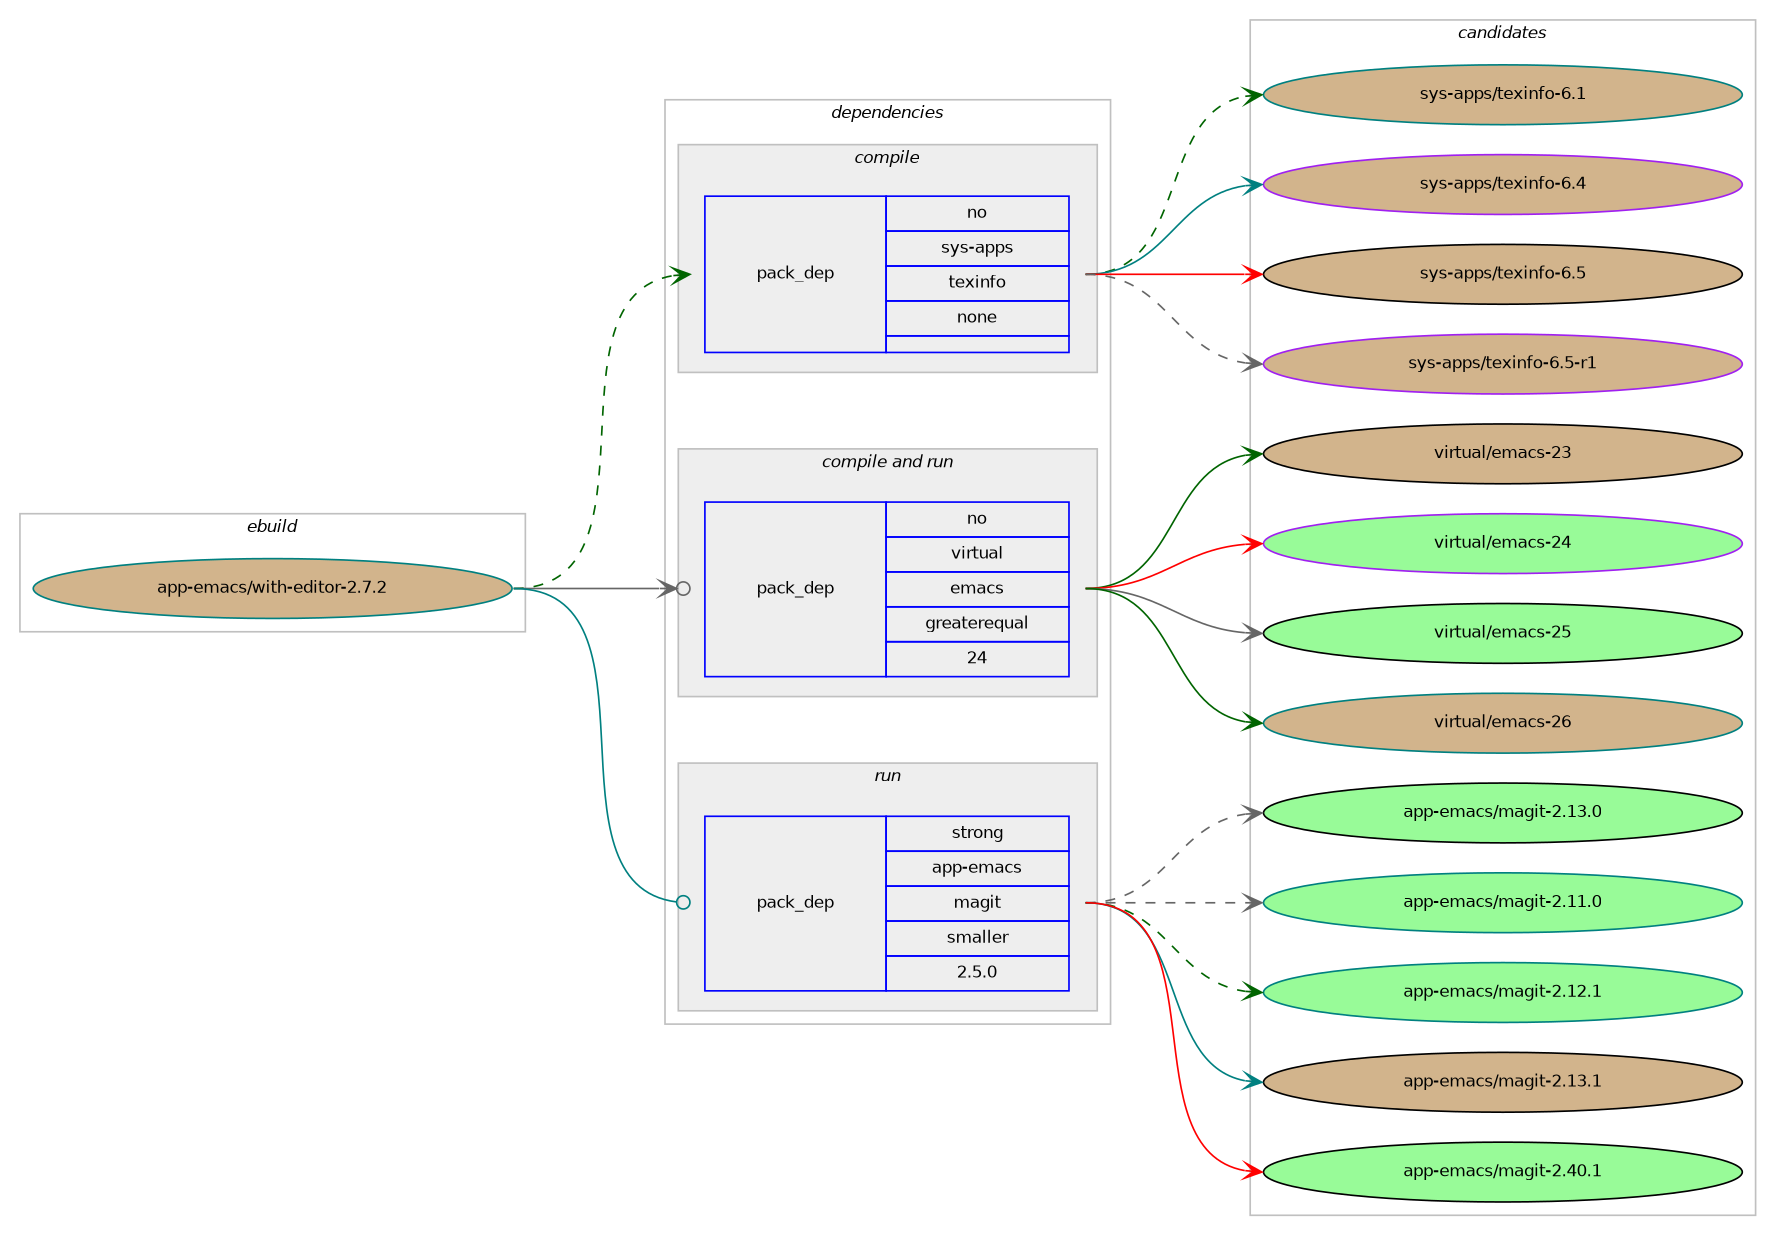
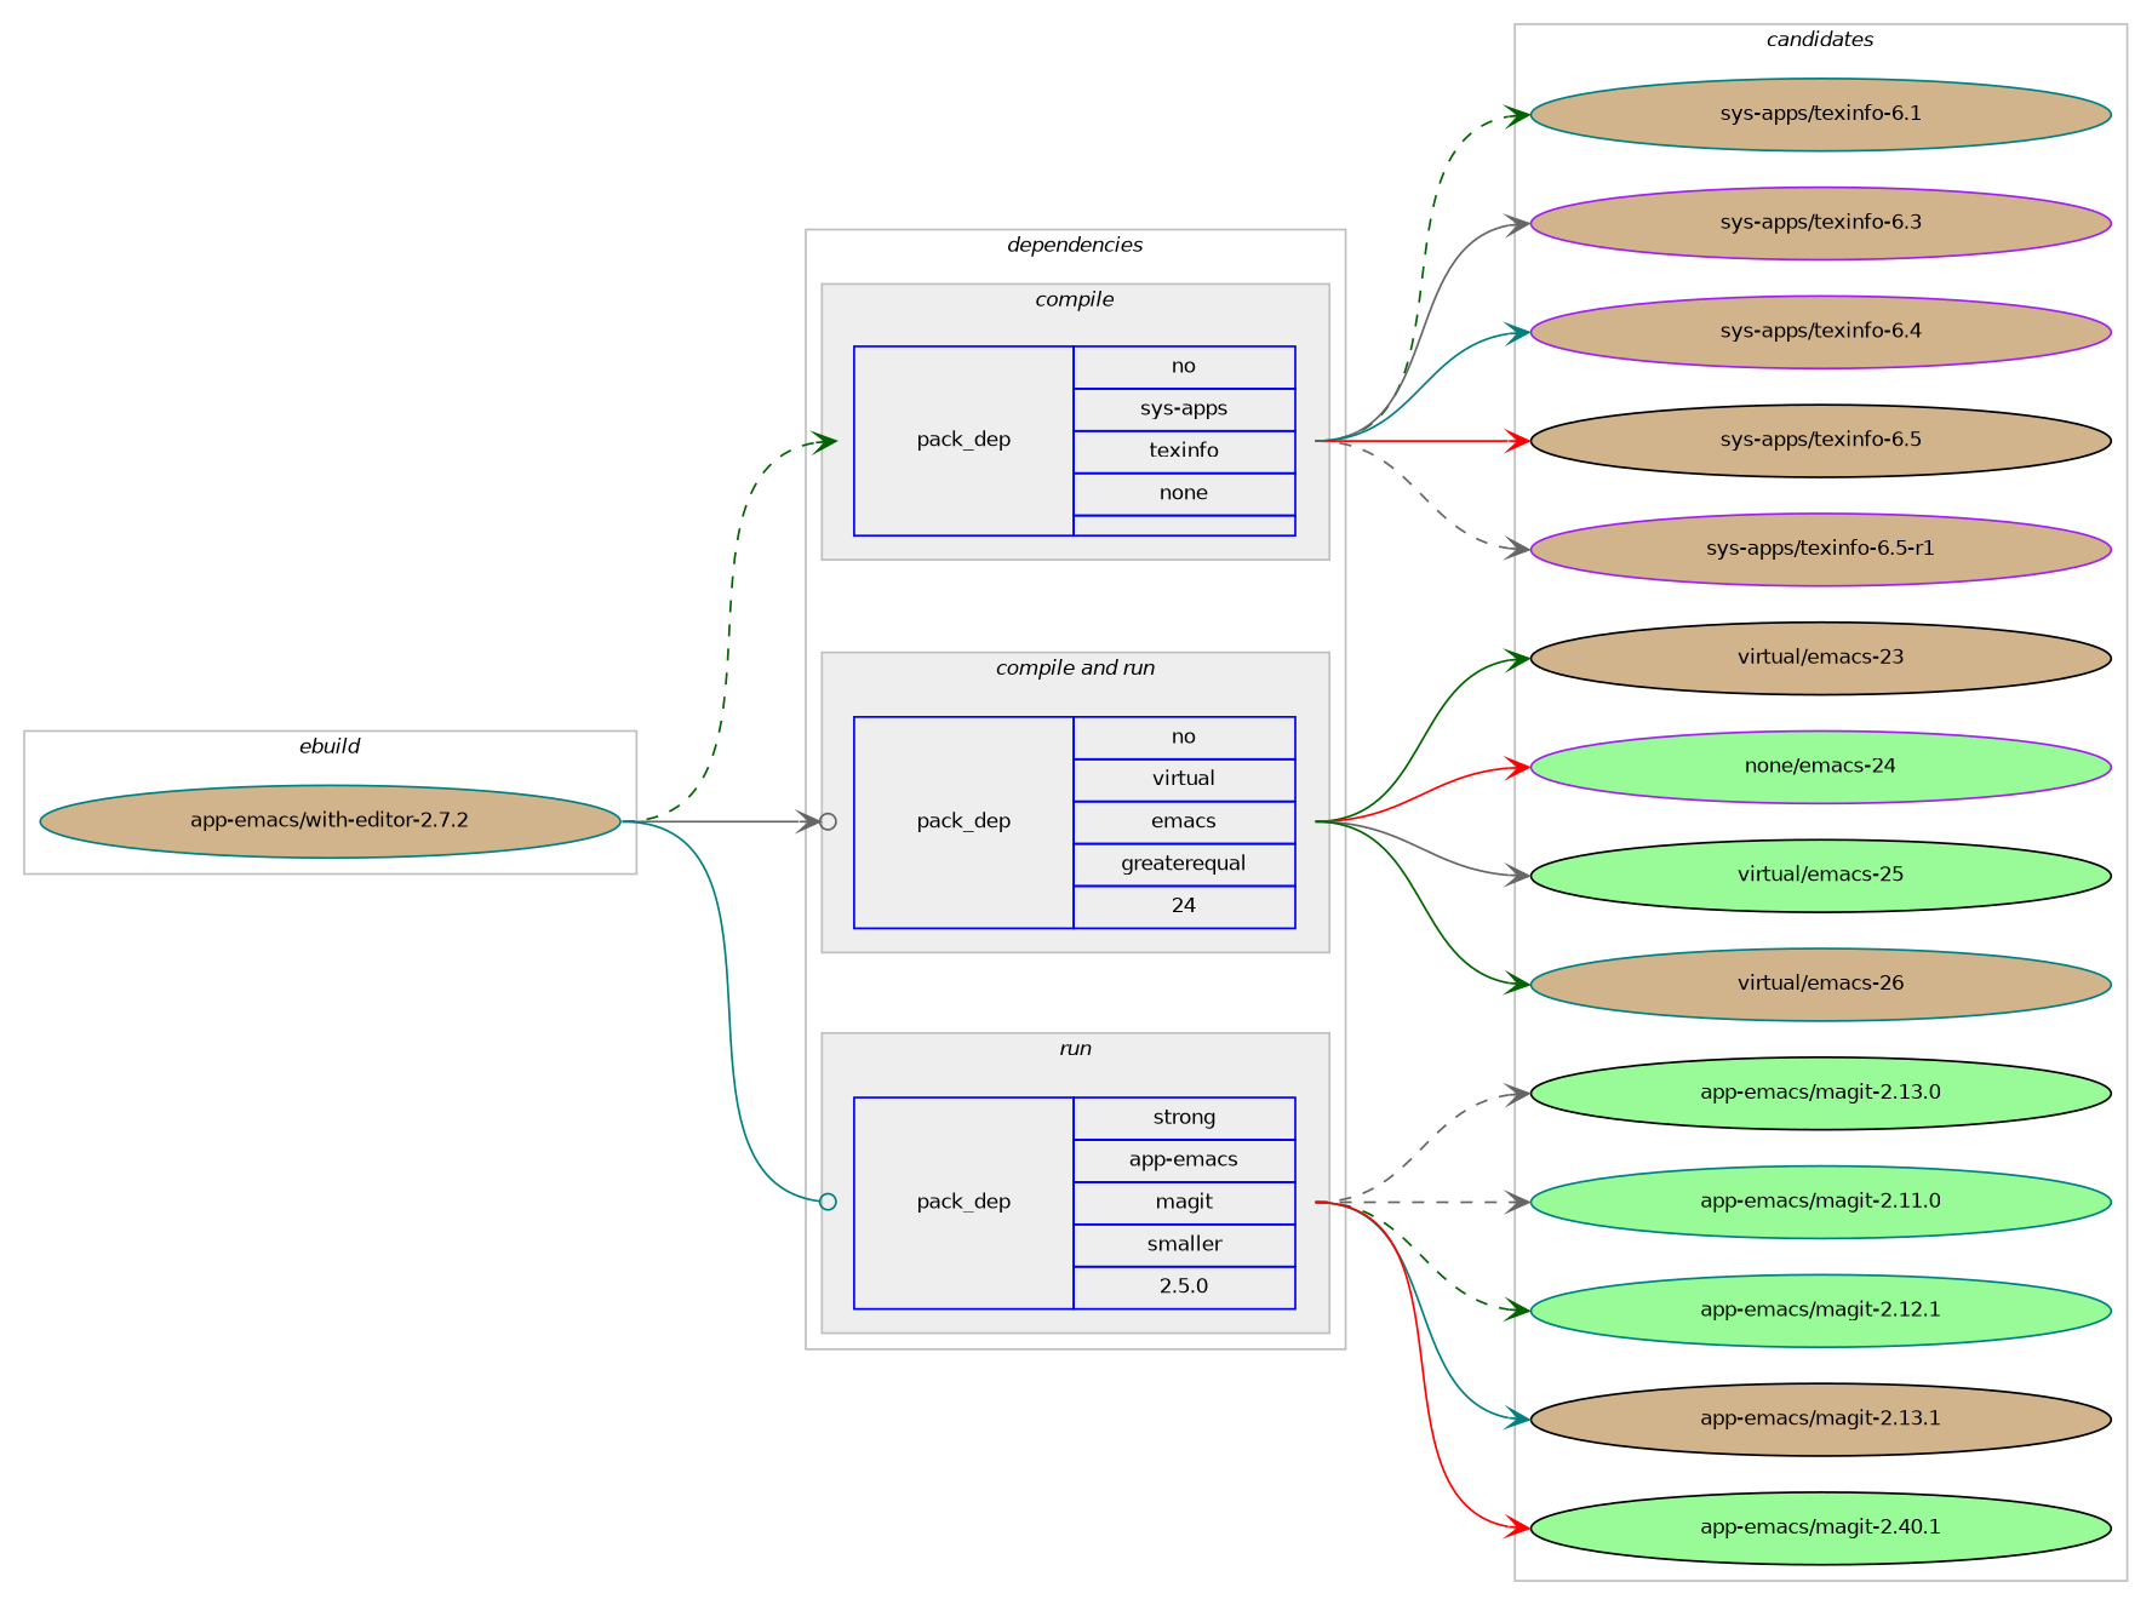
  digraph {
    compound=true
    concentrate=true
    fontname=Helvetica
    fontsize=10
    newrank=true
    rankdir=LR
    ranksep=1.5
    node [color=black fillcolor=tan fontname=Helvetica fontsize=10 style=filled]
    edge [arrowhead=vee color=gray40 headport=w style=solid tailport=e weight=100]
    n1 [color=teal label="app-emacs/with-editor-2.7.2" width=4]
    n2 [color=blue label=<<TABLE BORDER="0" CELLBORDER="1" CELLSPACING="0" CELLPADDING="4" WIDTH="220"><TR><TD ROWSPAN="6" CELLPADDING="30">pack_dep</TD></TR><TR><TD WIDTH="110">no</TD></TR><TR><TD>sys-apps</TD></TR><TR><TD>texinfo</TD></TR><TR><TD>none</TD></TR><TR><TD></TD></TR></TABLE>> shape=none fillcolor="" style=""]
    n3 [color=blue label=<<TABLE BORDER="0" CELLBORDER="1" CELLSPACING="0" CELLPADDING="4" WIDTH="220"><TR><TD ROWSPAN="6" CELLPADDING="30">pack_dep</TD></TR><TR><TD WIDTH="110">no</TD></TR><TR><TD>virtual</TD></TR><TR><TD>emacs</TD></TR><TR><TD>greaterequal</TD></TR><TR><TD>24</TD></TR></TABLE>> shape=none fillcolor="" style=""]
    n4 [color=blue label=<<TABLE BORDER="0" CELLBORDER="1" CELLSPACING="0" CELLPADDING="4" WIDTH="220"><TR><TD ROWSPAN="6" CELLPADDING="30">pack_dep</TD></TR><TR><TD WIDTH="110">strong</TD></TR><TR><TD>app-emacs</TD></TR><TR><TD>magit</TD></TR><TR><TD>smaller</TD></TR><TR><TD>2.5.0</TD></TR></TABLE>> shape=none fillcolor="" style=""]
    n5 [color=teal label="sys-apps/texinfo-6.1" width=4]
+   n6 [color=purple label="sys-apps/texinfo-6.3" width=4]
    n7 [color=purple label="sys-apps/texinfo-6.4" width=4]
    n8 [label="sys-apps/texinfo-6.5" width=4]
    n9 [color=purple label="sys-apps/texinfo-6.5-r1" width=4]
    n10 [label="virtual/emacs-23" width=4]
-   n11 [color=purple fillcolor=palegreen label="virtual/emacs-24" width=4]
+   n11 [color=purple fillcolor=palegreen label="none/emacs-24" width=4]
    n12 [fillcolor=palegreen label="virtual/emacs-25" width=4]
    n13 [color=teal label="virtual/emacs-26" width=4]
    n14 [fillcolor=palegreen label="app-emacs/magit-2.13.0" width=4]
    n15 [color=teal fillcolor=palegreen label="app-emacs/magit-2.11.0" width=4]
    n16 [color=teal fillcolor=palegreen label="app-emacs/magit-2.12.1" width=4]
    n17 [label="app-emacs/magit-2.13.1" width=4]
    n18 [fillcolor=palegreen label="app-emacs/magit-2.40.1" width=4]
    subgraph cluster_1 {
      color=gray
      label=<<i>ebuild</i>>
      rank=same
      n1
    }
    subgraph cluster_2 {
      color=gray
      label=<<i>dependencies</i>>
      subgraph cluster_3 {
        color=gray
        fillcolor="#eeeeee"
        label=<<i>compile</i>>
        style=filled
        subgraph sub_4 {
          color=gray
          fillcolor="#eeeeee"
          label=<<i>compile</i>>
          style=filled
          n2
        }
      }
      subgraph cluster_5 {
        color=gray
        fillcolor="#eeeeee"
        label=<<i>compile and run</i>>
        style=filled
        subgraph sub_6 {
          color=gray
          fillcolor="#eeeeee"
          label=<<i>compile and run</i>>
          style=filled
          n3
        }
      }
      subgraph cluster_7 {
        color=gray
        fillcolor="#eeeeee"
        label=<<i>run</i>>
        style=filled
        subgraph sub_8 {
          color=gray
          fillcolor="#eeeeee"
          label=<<i>run</i>>
          style=filled
          n4
        }
      }
    }
    subgraph cluster_9 {
      color=gray
      label=<<i>candidates</i>>
      rank=same
      subgraph sub_10 {
        color=black
        label=<<i>candidates</i>>
        nodesep=1
        rank=same
        n5
+       n6
        n7
        n8
        n9
      }
      subgraph sub_11 {
        color=black
        label=<<i>candidates</i>>
        nodesep=1
        rank=same
        n10
        n11
        n12
        n13
      }
      subgraph sub_12 {
        color=black
        label=<<i>candidates</i>>
        nodesep=1
        rank=same
        n14
        n15
        n16
        n17
        n18
      }
    }
    n1 -> n2 [color=darkgreen style=dashed weight=20]
    n1 -> n3 [arrowhead=odotvee weight=20]
    n1 -> n4 [arrowhead=odot color=teal weight=20]
    n2 -> n5 [color=darkgreen style=dashed]
+   n2 -> n6
    n2 -> n7 [color=teal]
    n2 -> n8 [color=red]
    n2 -> n9 [style=dashed]
    n3 -> n10 [color=darkgreen]
    n3 -> n11 [color=red]
    n3 -> n12
    n3 -> n13 [color=darkgreen]
    n4 -> n14 [style=dashed]
    n4 -> n15 [style=dashed]
    n4 -> n16 [color=darkgreen style=dashed]
    n4 -> n17 [color=teal]
    n4 -> n18 [color=red]
  }
